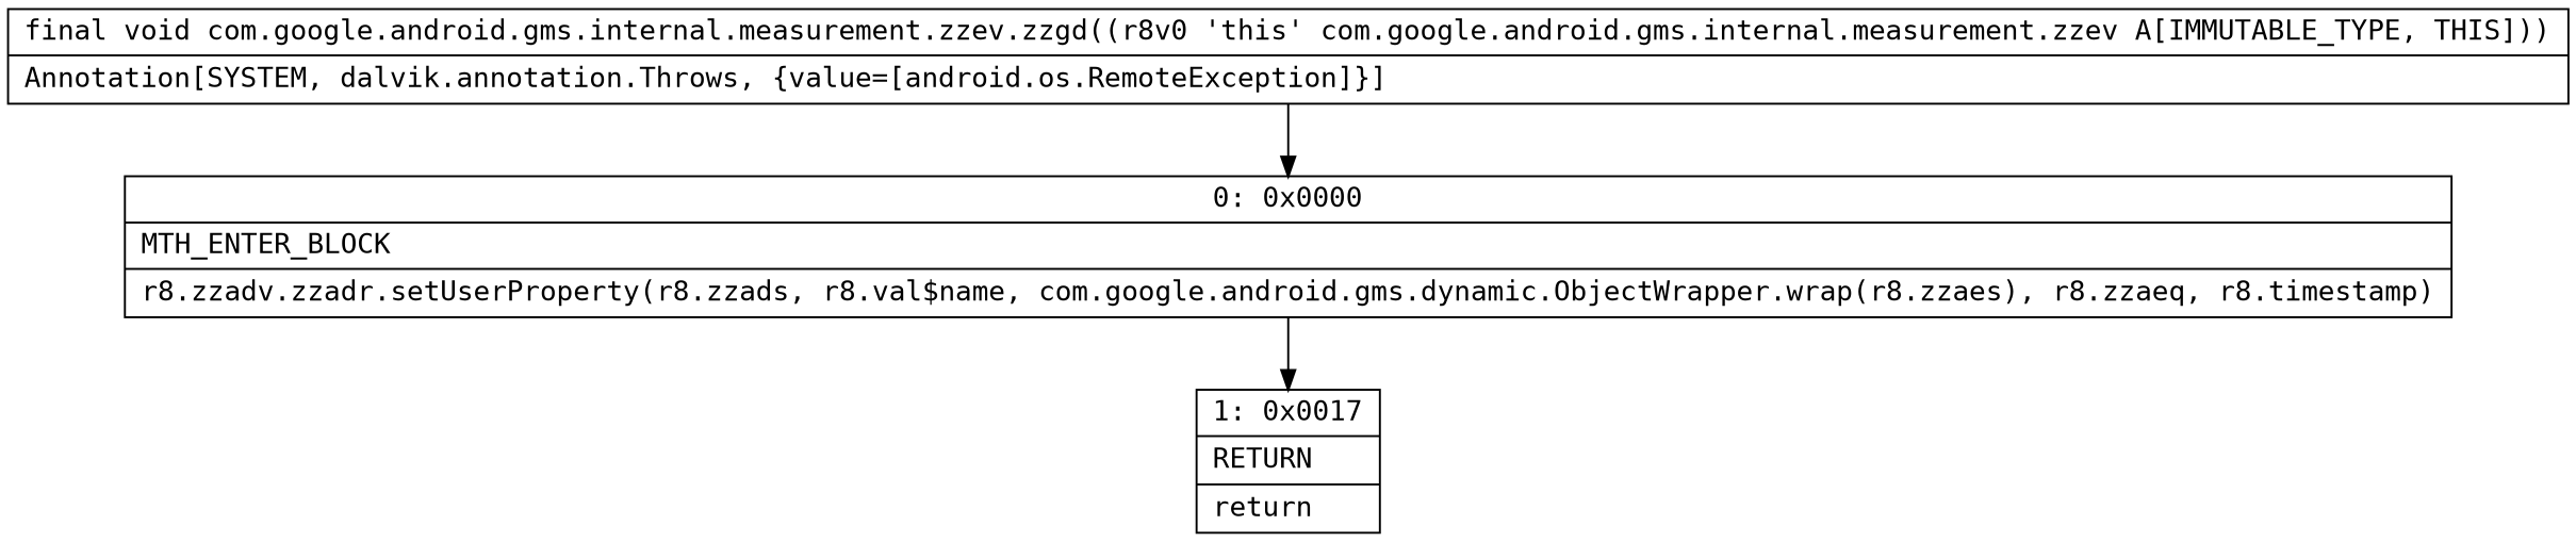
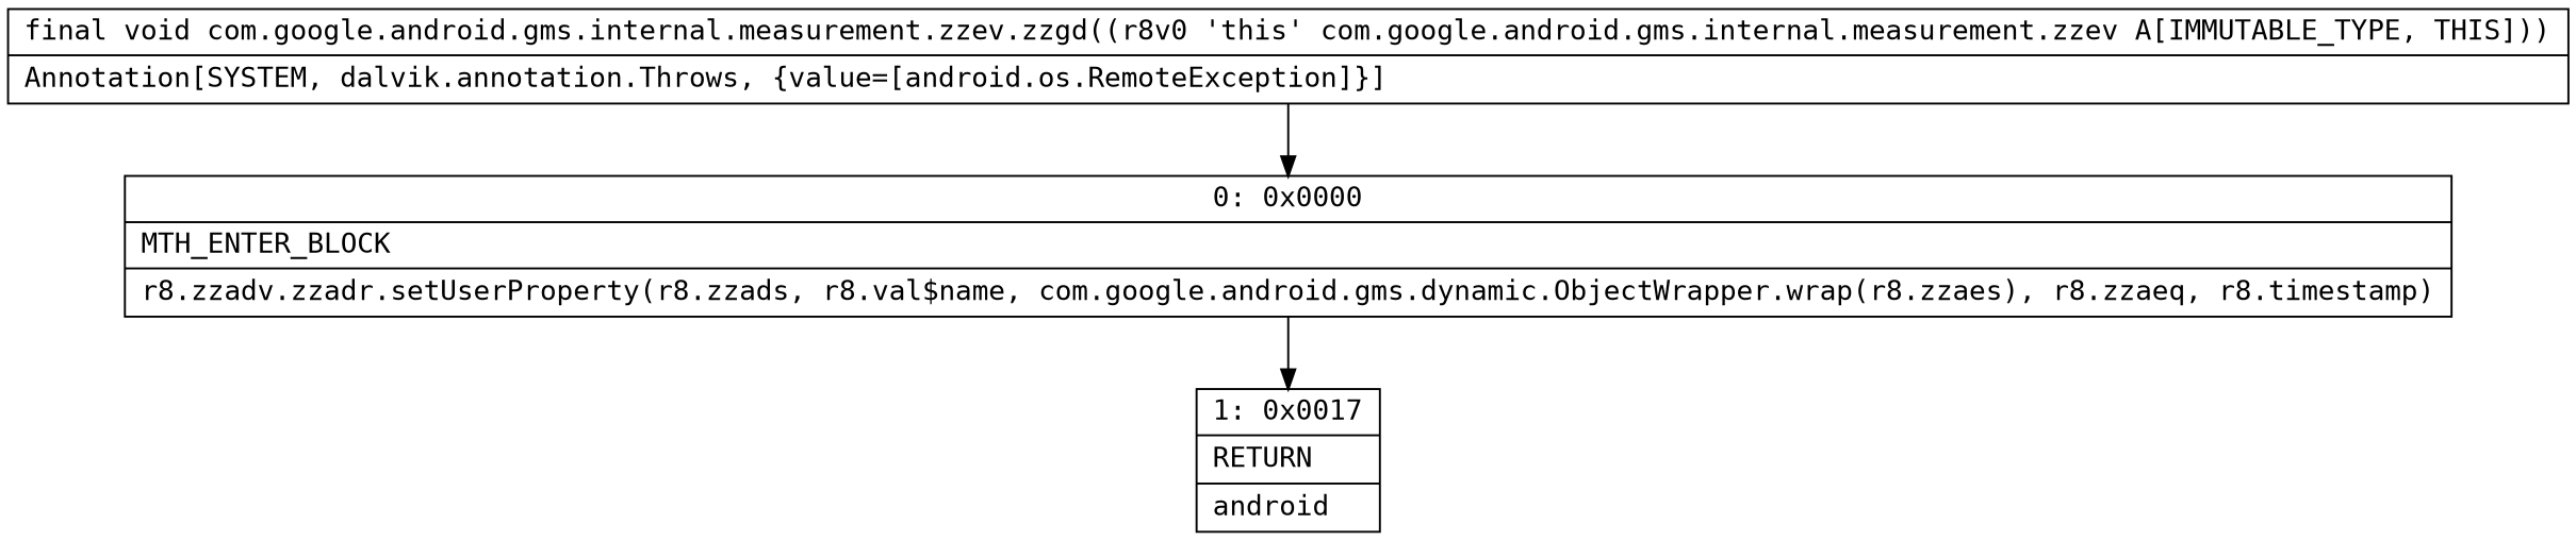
  digraph {
    fontname="DejaVu Sans Mono"
    node [shape=record fontname="DejaVu Sans Mono"]
    edge [fontname="DejaVu Sans Mono"]
    n1 [label="{0\:\ 0x0000|MTH_ENTER_BLOCK\l|r8.zzadv.zzadr.setUserProperty(r8.zzads, r8.val$name, com.google.android.gms.dynamic.ObjectWrapper.wrap(r8.zzaes), r8.zzaeq, r8.timestamp)\l}"]
-   n2 [label="{1\:\ 0x0017|RETURN\l|return\l}"]
+   n2 [label="{1\:\ 0x0017|RETURN\l|android\l}"]
    n3 [label="{final void com.google.android.gms.internal.measurement.zzev.zzgd((r8v0 'this' com.google.android.gms.internal.measurement.zzev A[IMMUTABLE_TYPE, THIS]))  | Annotation[SYSTEM, dalvik.annotation.Throws, \{value=[android.os.RemoteException]\}]\l}"]
    n1 -> n2
    n3 -> n1
  }
